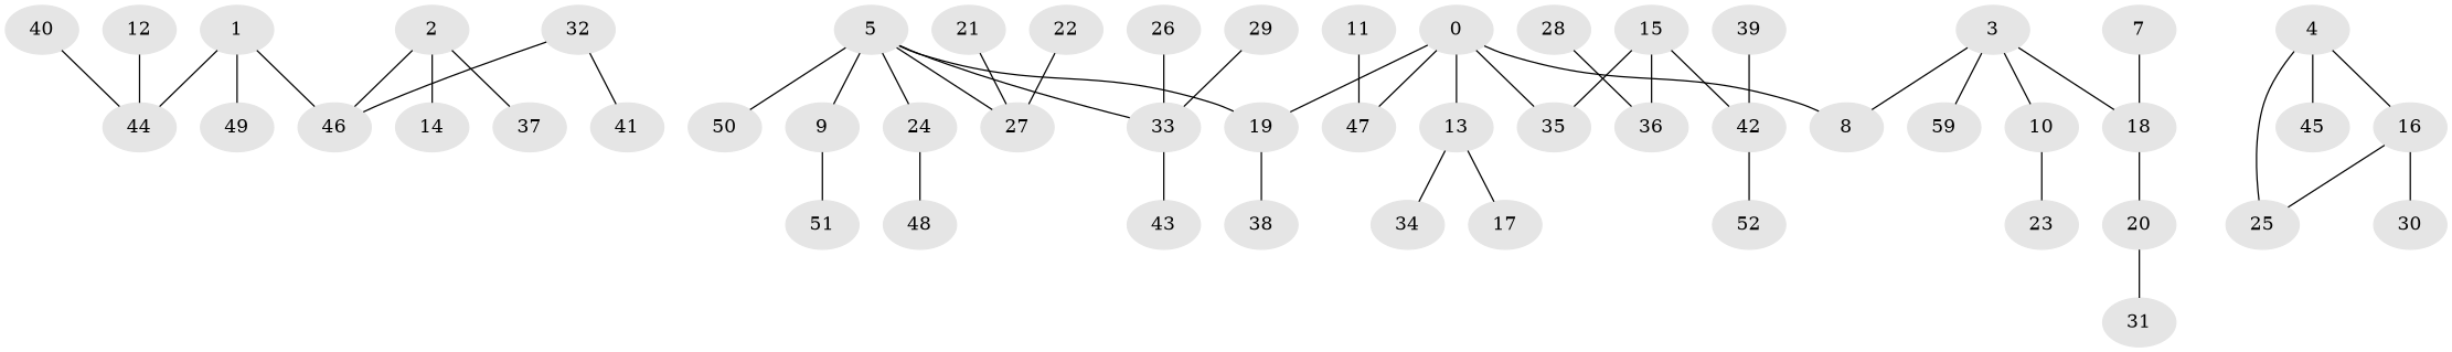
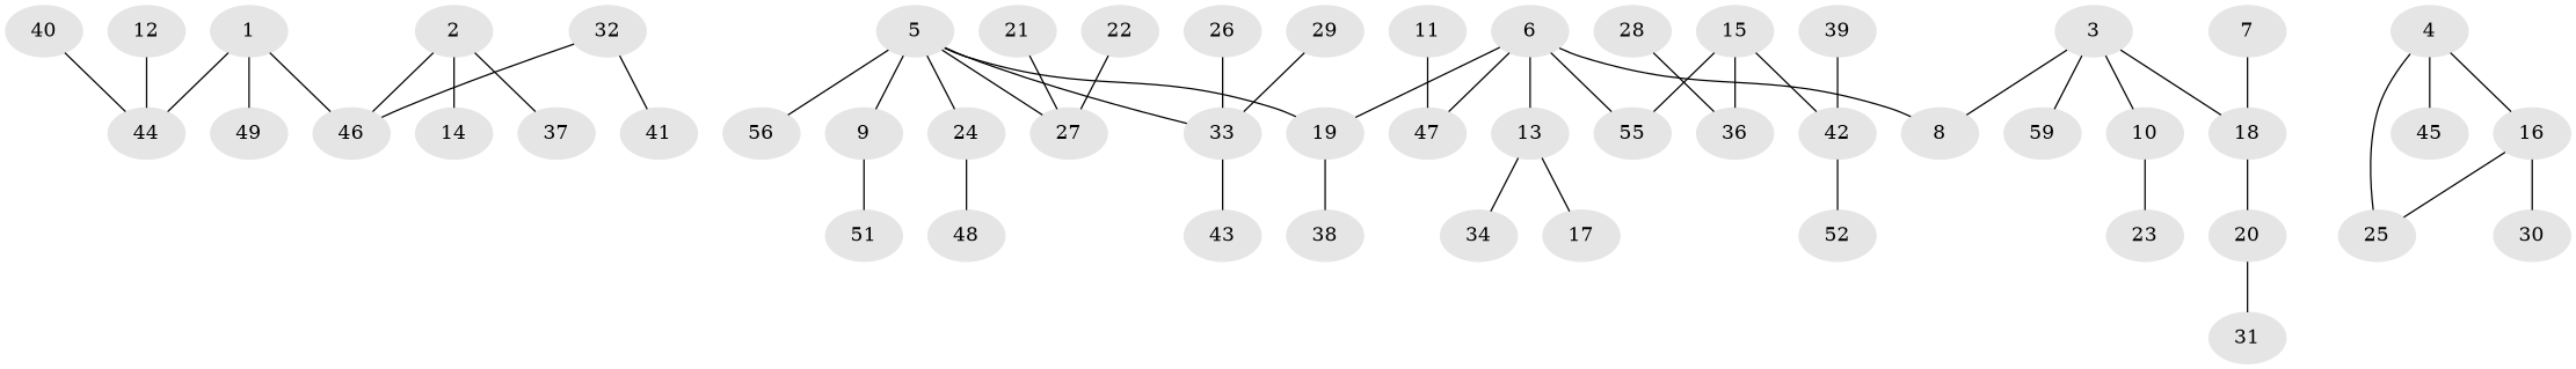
  graph {
    node [color=gray90 style=filled]
    edge [weight=1.0]
    1
    44
    46
    49
    2
    14
    37
    3
    8
    10
    18
    n12 [label=59]
    23
    20
    4
    25
    45
    16
    5
    9
    19
    24
    27
    33
-   50
+   50 [label=56]
    51
    38
    48
    43
-   6 [label=0]
+   6
    13
-   35
+   35 [label=55]
    47
    17
    34
    7
    11
    12
    15
    36
    42
    52
    30
    31
    21
    22
    26
    28
    29
    32
    41
    39
    40
    1 -- 44
    1 -- 46
    1 -- 49
    2 -- 46
    2 -- 14
    2 -- 37
    3 -- 8
    3 -- 10
    3 -- 18
    3 -- n12
    10 -- 23
    18 -- 20
    20 -- 31
    4 -- 25
    4 -- 45
    4 -- 16
    16 -- 25
    16 -- 30
    5 -- 9
    5 -- 19
    5 -- 24
    5 -- 27
    5 -- 33
    5 -- 50
    9 -- 51
    19 -- 38
    24 -- 48
    33 -- 43
    6 -- 8
    6 -- 19
    6 -- 13
    6 -- 35
    6 -- 47
    13 -- 17
    13 -- 34
    7 -- 18
    11 -- 47
    12 -- 44
    15 -- 35
    15 -- 36
    15 -- 42
    42 -- 52
    21 -- 27
    22 -- 27
    26 -- 33
    28 -- 36
    29 -- 33
    32 -- 46
    32 -- 41
    39 -- 42
    40 -- 44
  }
